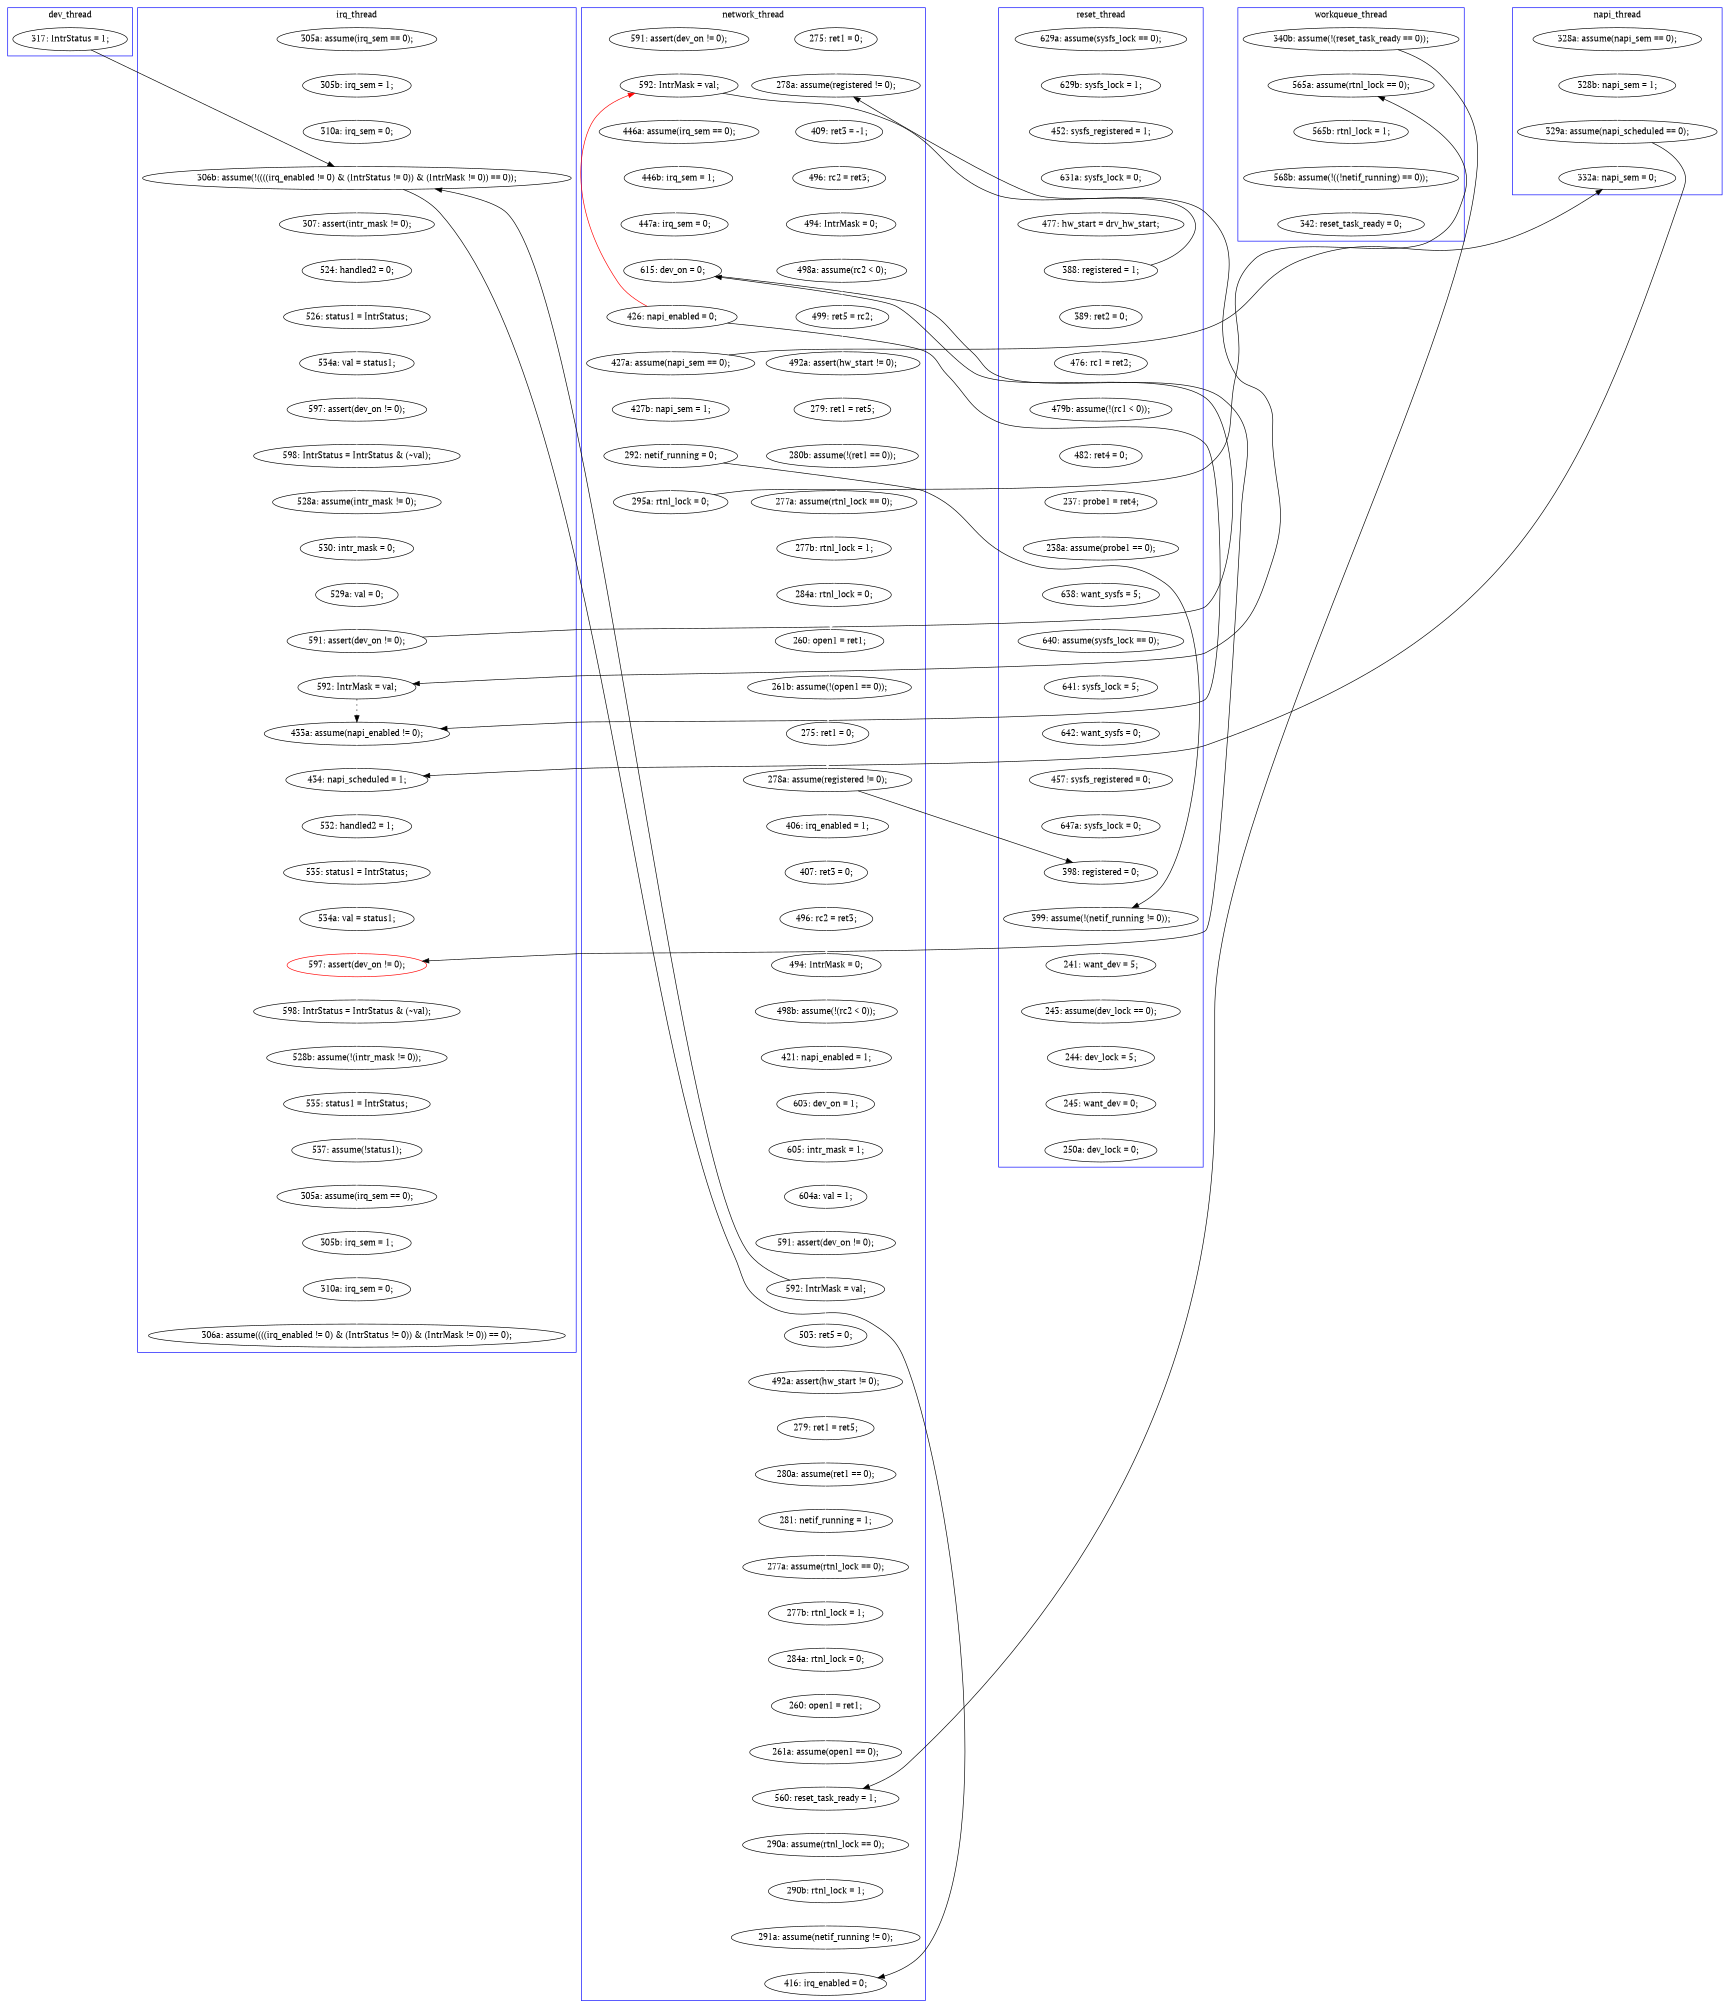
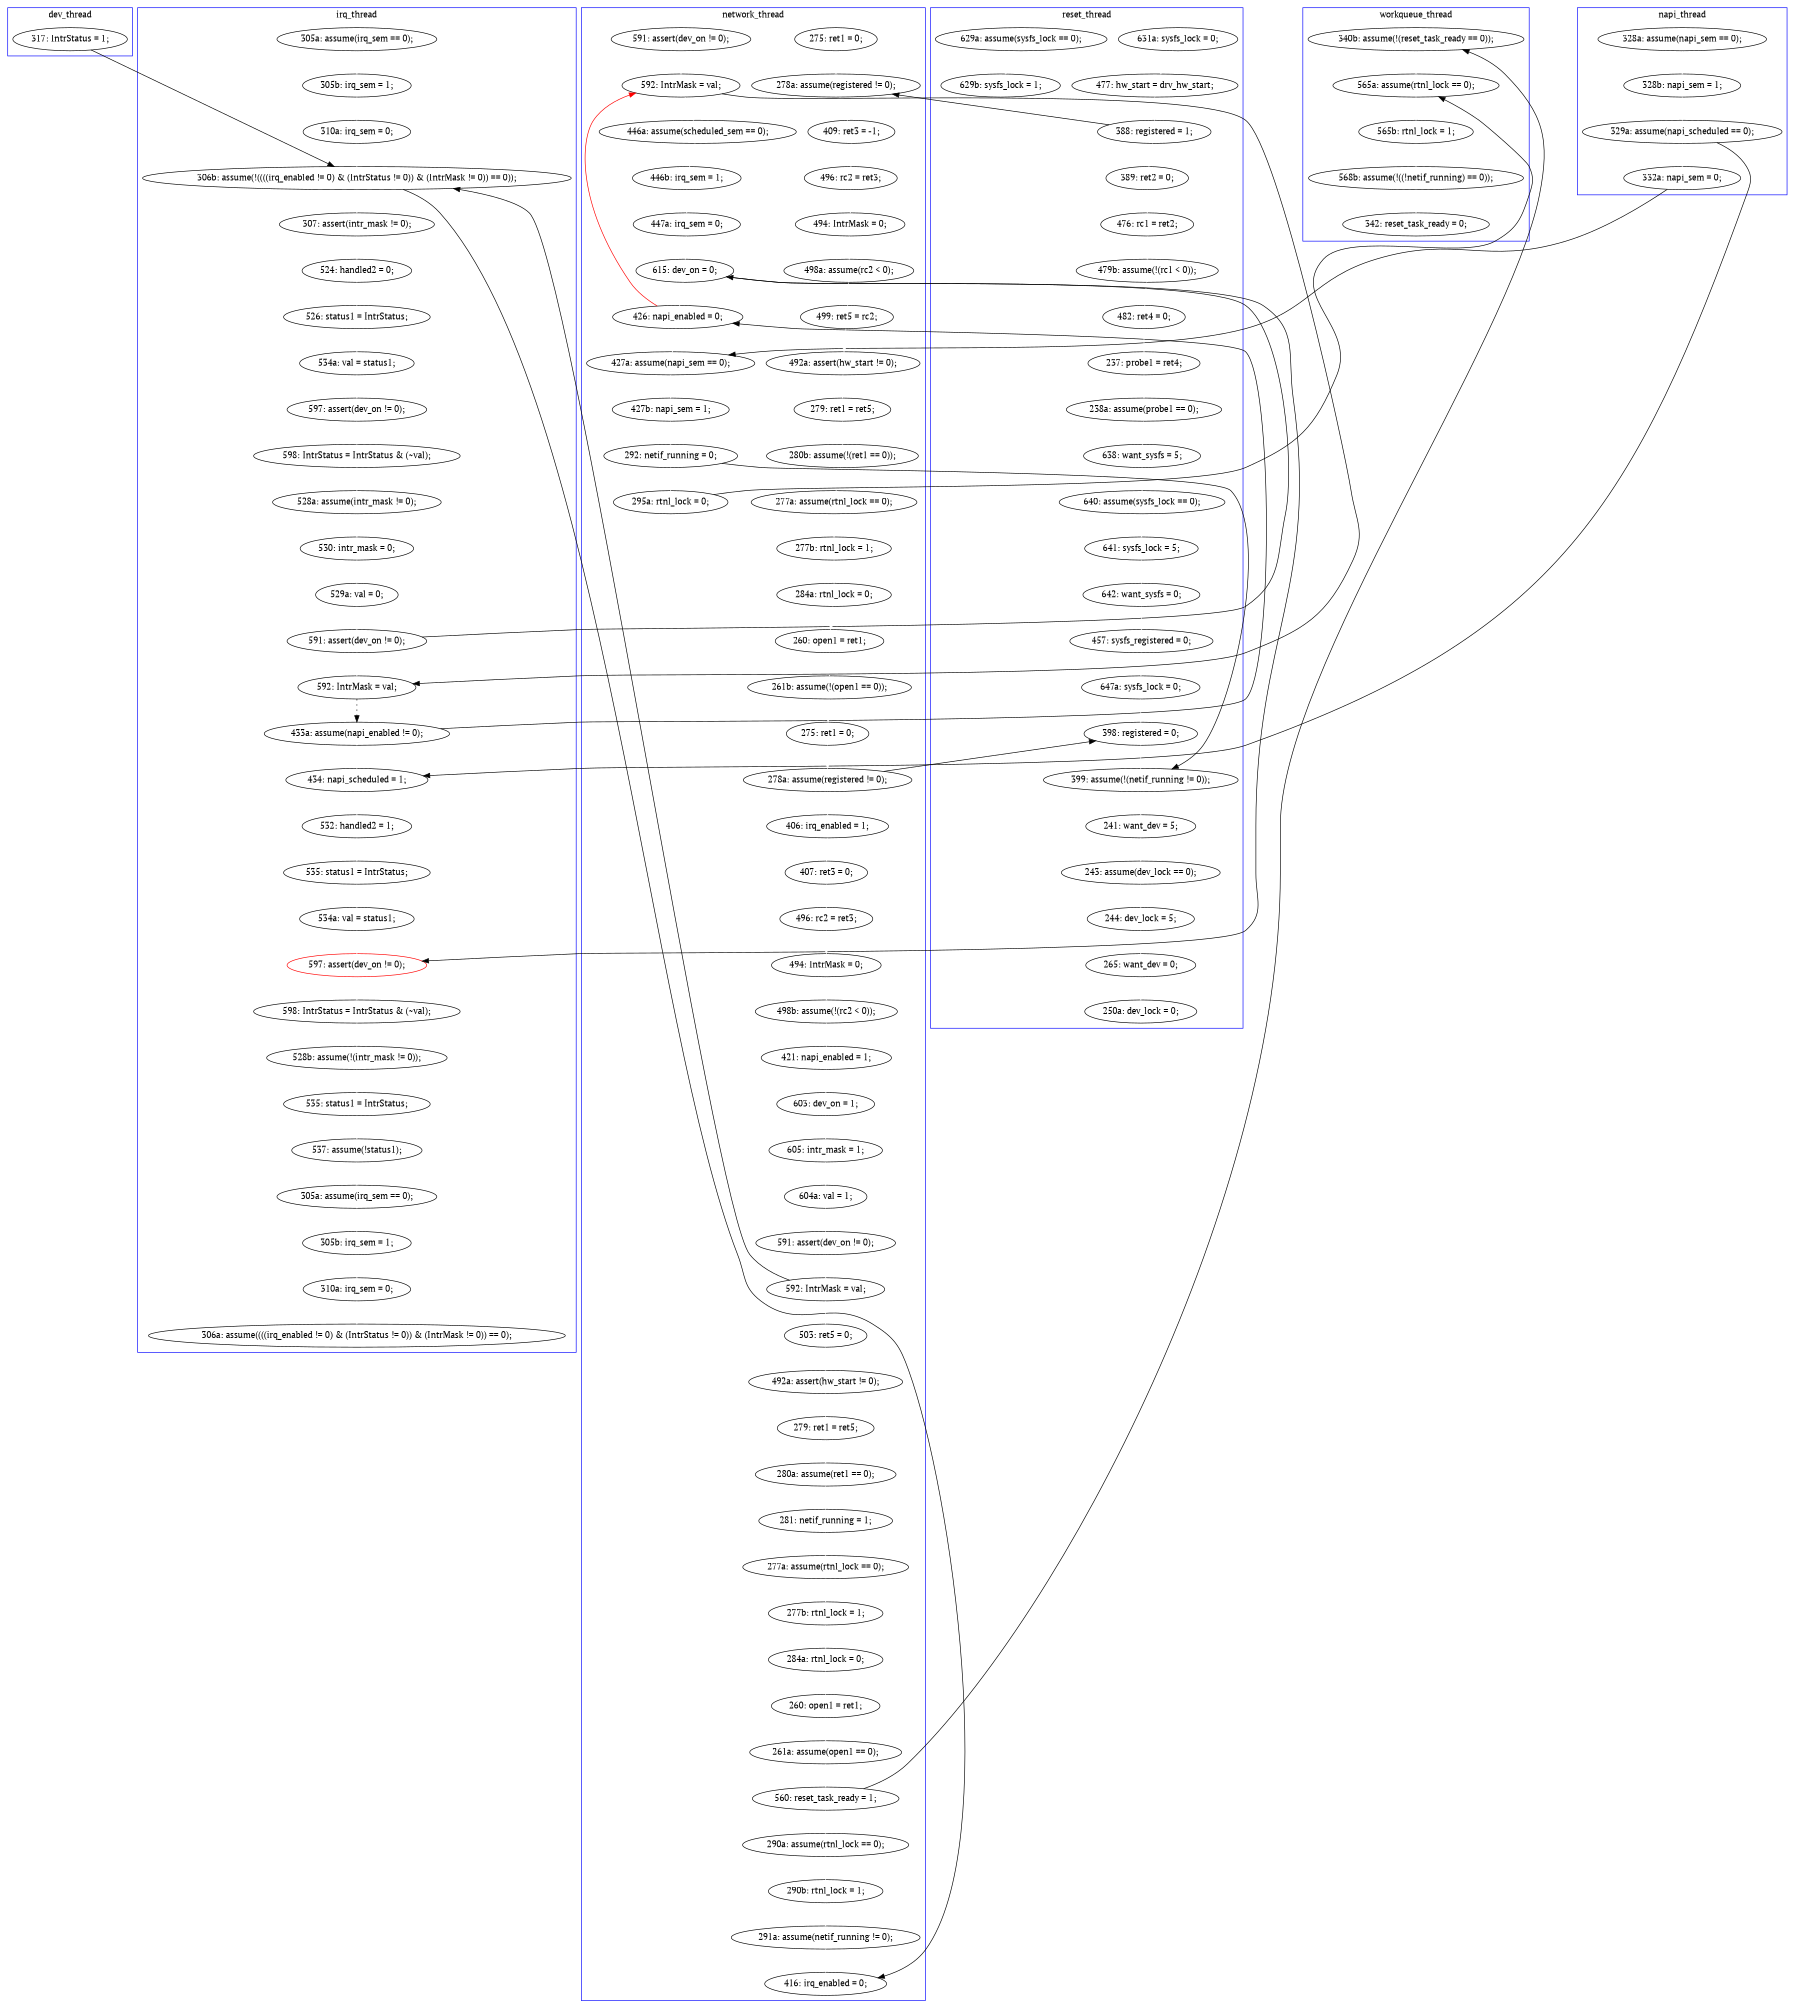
  digraph {
    fontname="PT Serif"
    node [fontname="PT Serif"]
    edge [color=white fontname="PT Serif" style=solid]
    n1 [label="317: IntrStatus = 1;"]
    n2 [label="329a: assume(napi_scheduled == 0);"]
    n3 [label="332a: napi_sem = 0;"]
    n4 [label="328b: napi_sem = 1;"]
    n5 [label="328a: assume(napi_sem == 0);"]
    n6 [label="568b: assume(!((!netif_running) == 0));"]
    n7 [label="342: reset_task_ready = 0;"]
    n8 [label="565b: rtnl_lock = 1;"]
    n9 [label="565a: assume(rtnl_lock == 0);"]
    n10 [label="340b: assume(!(reset_task_ready == 0));"]
    n11 [label="526: status1 = IntrStatus;"]
    n12 [label="534a: val = status1;"]
    n13 [label="433a: assume(napi_enabled != 0);"]
    n14 [label="306b: assume(!((((irq_enabled != 0) & (IntrStatus != 0)) & (IntrMask != 0)) == 0));"]
    n15 [label="535: status1 = IntrStatus;"]
    n16 [label="534a: val = status1;"]
    n17 [label="528b: assume(!(intr_mask != 0));"]
    n18 [label="535: status1 = IntrStatus;"]
    n19 [label="532: handled2 = 1;"]
    n20 [label="598: IntrStatus = IntrStatus & (~val);"]
    n21 [label="537: assume(!status1);"]
    n22 [label="305a: assume(irq_sem == 0);"]
    n23 [color=red label="597: assert(dev_on != 0);"]
    n24 [label="434: napi_scheduled = 1;"]
    n25 [label="592: IntrMask = val;"]
    n26 [label="307: assert(intr_mask != 0);"]
    n27 [label="524: handled2 = 0;"]
    n28 [label="310a: irq_sem = 0;"]
    n29 [label="305a: assume(irq_sem == 0);"]
    n30 [label="305b: irq_sem = 1;"]
    n31 [label="310a: irq_sem = 0;"]
    n32 [label="306a: assume((((irq_enabled != 0) & (IntrStatus != 0)) & (IntrMask != 0)) == 0);"]
    n33 [label="591: assert(dev_on != 0);"]
    n34 [label="305b: irq_sem = 1;"]
    n35 [label="597: assert(dev_on != 0);"]
    n36 [label="530: intr_mask = 0;"]
    n37 [label="529a: val = 0;"]
    n38 [label="528a: assume(intr_mask != 0);"]
    n39 [label="598: IntrStatus = IntrStatus & (~val);"]
    n40 [label="638: want_sysfs = 5;"]
    n41 [label="640: assume(sysfs_lock == 0);"]
    n42 [label="631a: sysfs_lock = 0;"]
    n43 [label="477: hw_start = drv_hw_start;"]
    n44 [label="641: sysfs_lock = 5;"]
    n45 [label="642: want_sysfs = 0;"]
    n46 [label="479b: assume(!(rc1 < 0));"]
    n47 [label="482: ret4 = 0;"]
    n48 [label="388: registered = 1;"]
    n49 [label="389: ret2 = 0;"]
-   n50 [label="452: sysfs_registered = 1;"]
    n51 [label="398: registered = 0;"]
    n52 [label="629b: sysfs_lock = 1;"]
-   n53 [label="245: want_dev = 0;"]
+   n53 [label="265: want_dev = 0;"]
    n54 [label="250a: dev_lock = 0;"]
    n55 [label="243: assume(dev_lock == 0);"]
    n56 [label="244: dev_lock = 5;"]
    n57 [label="399: assume(!(netif_running != 0));"]
    n58 [label="476: rc1 = ret2;"]
    n59 [label="457: sysfs_registered = 0;"]
    n60 [label="647a: sysfs_lock = 0;"]
    n61 [label="241: want_dev = 5;"]
    n62 [label="629a: assume(sysfs_lock == 0);"]
    n63 [label="237: probe1 = ret4;"]
    n64 [label="238a: assume(probe1 == 0);"]
    n65 [label="592: IntrMask = val;"]
    n66 [label="503: ret5 = 0;"]
    n67 [label="426: napi_enabled = 0;"]
    n68 [label="416: irq_enabled = 0;"]
    n69 [label="421: napi_enabled = 1;"]
    n70 [label="603: dev_on = 1;"]
    n71 [label="605: intr_mask = 1;"]
    n72 [label="275: ret1 = 0;"]
    n73 [label="278a: assume(registered != 0);"]
    n74 [label="498b: assume(!(rc2 < 0));"]
    n75 [label="591: assert(dev_on != 0);"]
    n76 [label="499: ret5 = rc2;"]
    n77 [label="492a: assert(hw_start != 0);"]
    n78 [label="279: ret1 = ret5;"]
    n79 [label="280b: assume(!(ret1 == 0));"]
    n80 [label="260: open1 = ret1;"]
    n81 [label="261a: assume(open1 == 0);"]
    n82 [label="260: open1 = ret1;"]
    n83 [label="261b: assume(!(open1 == 0));"]
    n84 [label="592: IntrMask = val;"]
-   n85 [label="446a: assume(irq_sem == 0);"]
+   n85 [label="446a: assume(scheduled_sem == 0);"]
    n86 [label="277a: assume(rtnl_lock == 0);"]
    n87 [label="277b: rtnl_lock = 1;"]
    n88 [label="275: ret1 = 0;"]
    n89 [label="278a: assume(registered != 0);"]
    n90 [label="615: dev_on = 0;"]
    n91 [label="281: netif_running = 1;"]
    n92 [label="279: ret1 = ret5;"]
    n93 [label="280a: assume(ret1 == 0);"]
    n94 [label="409: ret3 = -1;"]
    n95 [label="496: rc2 = ret3;"]
    n96 [label="494: IntrMask = 0;"]
    n97 [label="406: irq_enabled = 1;"]
    n98 [label="496: rc2 = ret3;"]
    n99 [label="560: reset_task_ready = 1;"]
    n100 [label="290a: assume(rtnl_lock == 0);"]
    n101 [label="407: ret3 = 0;"]
    n102 [label="446b: irq_sem = 1;"]
    n103 [label="427a: assume(napi_sem == 0);"]
    n104 [label="427b: napi_sem = 1;"]
    n105 [label="292: netif_running = 0;"]
    n106 [label="604a: val = 1;"]
    n107 [label="295a: rtnl_lock = 0;"]
    n108 [label="290b: rtnl_lock = 1;"]
    n109 [label="494: IntrMask = 0;"]
    n110 [label="498a: assume(rc2 < 0);"]
    n111 [label="591: assert(dev_on != 0);"]
    n112 [label="284a: rtnl_lock = 0;"]
    n113 [label="291a: assume(netif_running != 0);"]
    n114 [label="284a: rtnl_lock = 0;"]
    n115 [label="447a: irq_sem = 0;"]
    n116 [label="277a: assume(rtnl_lock == 0);"]
    n117 [label="277b: rtnl_lock = 1;"]
    n118 [label="492a: assert(hw_start != 0);"]
    subgraph cluster_1 {
      color=blue
      label=dev_thread
      n1
    }
    subgraph cluster_2 {
      color=blue
      label=napi_thread
      n2
      n3
      n4
      n5
    }
    subgraph cluster_3 {
      color=blue
      label=workqueue_thread
      n6
      n7
      n8
      n9
      n10
    }
    subgraph cluster_4 {
      color=blue
      label=irq_thread
      n11
      n12
      n13
      n14
      n15
      n16
      n17
      n18
      n19
      n20
      n21
      n22
      n23
      n24
      n25
      n26
      n27
      n28
      n29
      n30
      n31
      n32
      n33
      n34
      n35
      n36
      n37
      n38
      n39
    }
    subgraph cluster_5 {
      color=blue
      label=reset_thread
      n40
      n41
      n42
      n43
      n44
      n45
      n46
      n47
      n48
      n49
-     n50
      n51
      n52
      n53
      n54
      n55
      n56
      n57
      n58
      n59
      n60
      n61
      n62
      n63
      n64
    }
    subgraph cluster_6 {
      color=blue
      label=network_thread
      n65
      n66
      n67
      n68
      n69
      n70
      n71
      n72
      n73
      n74
      n75
      n76
      n77
      n78
      n79
      n80
      n81
      n82
      n83
      n84
      n85
      n86
      n87
      n88
      n89
      n90
      n91
      n92
      n93
      n94
      n95
      n96
      n97
      n98
      n99
      n100
      n101
      n102
      n103
      n104
      n105
      n106
      n107
      n108
      n109
      n110
      n111
      n112
      n113
      n114
      n115
      n116
      n117
      n118
    }
    n1 -> n14 [color=black constraint=false]
    n2 -> n3
    n2 -> n24 [color=black constraint=false]
-   n103 -> n3 [color=black constraint=false]
+   n3 -> n103 [color=black constraint=false]
    n4 -> n2
    n5 -> n4
    n6 -> n7
    n8 -> n6
    n9 -> n8
    n10 -> n9
    n11 -> n12
    n12 -> n35
    n13 -> n24
-   n67 -> n13 [color=black constraint=false]
+   n13 -> n67 [color=black constraint=false]
    n14 -> n26
    n14 -> n68 [color=black constraint=false]
    n15 -> n16
    n16 -> n23
    n17 -> n18
    n18 -> n21
    n19 -> n15
    n20 -> n17
    n21 -> n22
    n22 -> n34
    n23 -> n20
    n24 -> n19
    n25 -> n13 [color=black style=dotted]
    n26 -> n27
    n27 -> n11
    n28 -> n14
    n29 -> n30
    n30 -> n28
    n31 -> n32
    n33 -> n25
    n33 -> n90 [color=black constraint=false]
    n34 -> n31
    n35 -> n39
    n36 -> n37
    n37 -> n33
    n38 -> n36
    n39 -> n38
    n40 -> n41
    n41 -> n44
    n42 -> n43
    n43 -> n48
    n44 -> n45
    n45 -> n59
    n46 -> n47
    n47 -> n63
    n48 -> n49
    n48 -> n73 [color=black constraint=false]
    n49 -> n58
-   n50 -> n42
    n51 -> n57
-   n52 -> n50
    n53 -> n54
    n55 -> n56
    n56 -> n53
    n57 -> n61
    n58 -> n46
    n59 -> n60
    n60 -> n51
    n61 -> n55
    n62 -> n52
    n63 -> n64
    n64 -> n40
    n65 -> n14 [color=black constraint=false]
    n65 -> n66
    n66 -> n118
    n67 -> n84 [color=red constraint=false]
    n67 -> n103
    n69 -> n70
    n70 -> n71
    n71 -> n106
    n72 -> n73
    n73 -> n94
    n74 -> n69
    n75 -> n65
    n76 -> n77
    n77 -> n78
    n78 -> n79
    n79 -> n116
    n80 -> n81
    n81 -> n99
    n82 -> n83
    n83 -> n88
    n84 -> n25 [color=black constraint=false]
    n84 -> n85
    n85 -> n102
    n86 -> n87
    n87 -> n112
    n88 -> n89
    n89 -> n51 [color=black constraint=false]
    n89 -> n97
    n90 -> n23 [color=black constraint=false]
    n90 -> n67
    n91 -> n86
    n92 -> n93
    n93 -> n91
    n94 -> n95
    n95 -> n109
    n96 -> n74
    n97 -> n101
    n98 -> n96
-   n10 -> n99 [color=black constraint=false]
+   n99 -> n10 [color=black constraint=false]
    n99 -> n100
    n100 -> n108
    n101 -> n98
    n102 -> n115
    n103 -> n104
    n104 -> n105
    n105 -> n57 [color=black constraint=false]
    n105 -> n107
    n106 -> n75
    n107 -> n9 [color=black constraint=false]
    n108 -> n113
    n109 -> n110
    n110 -> n76
    n111 -> n84
    n112 -> n80
    n113 -> n68
    n114 -> n82
    n115 -> n90
    n116 -> n117
    n117 -> n114
    n118 -> n92
  }
